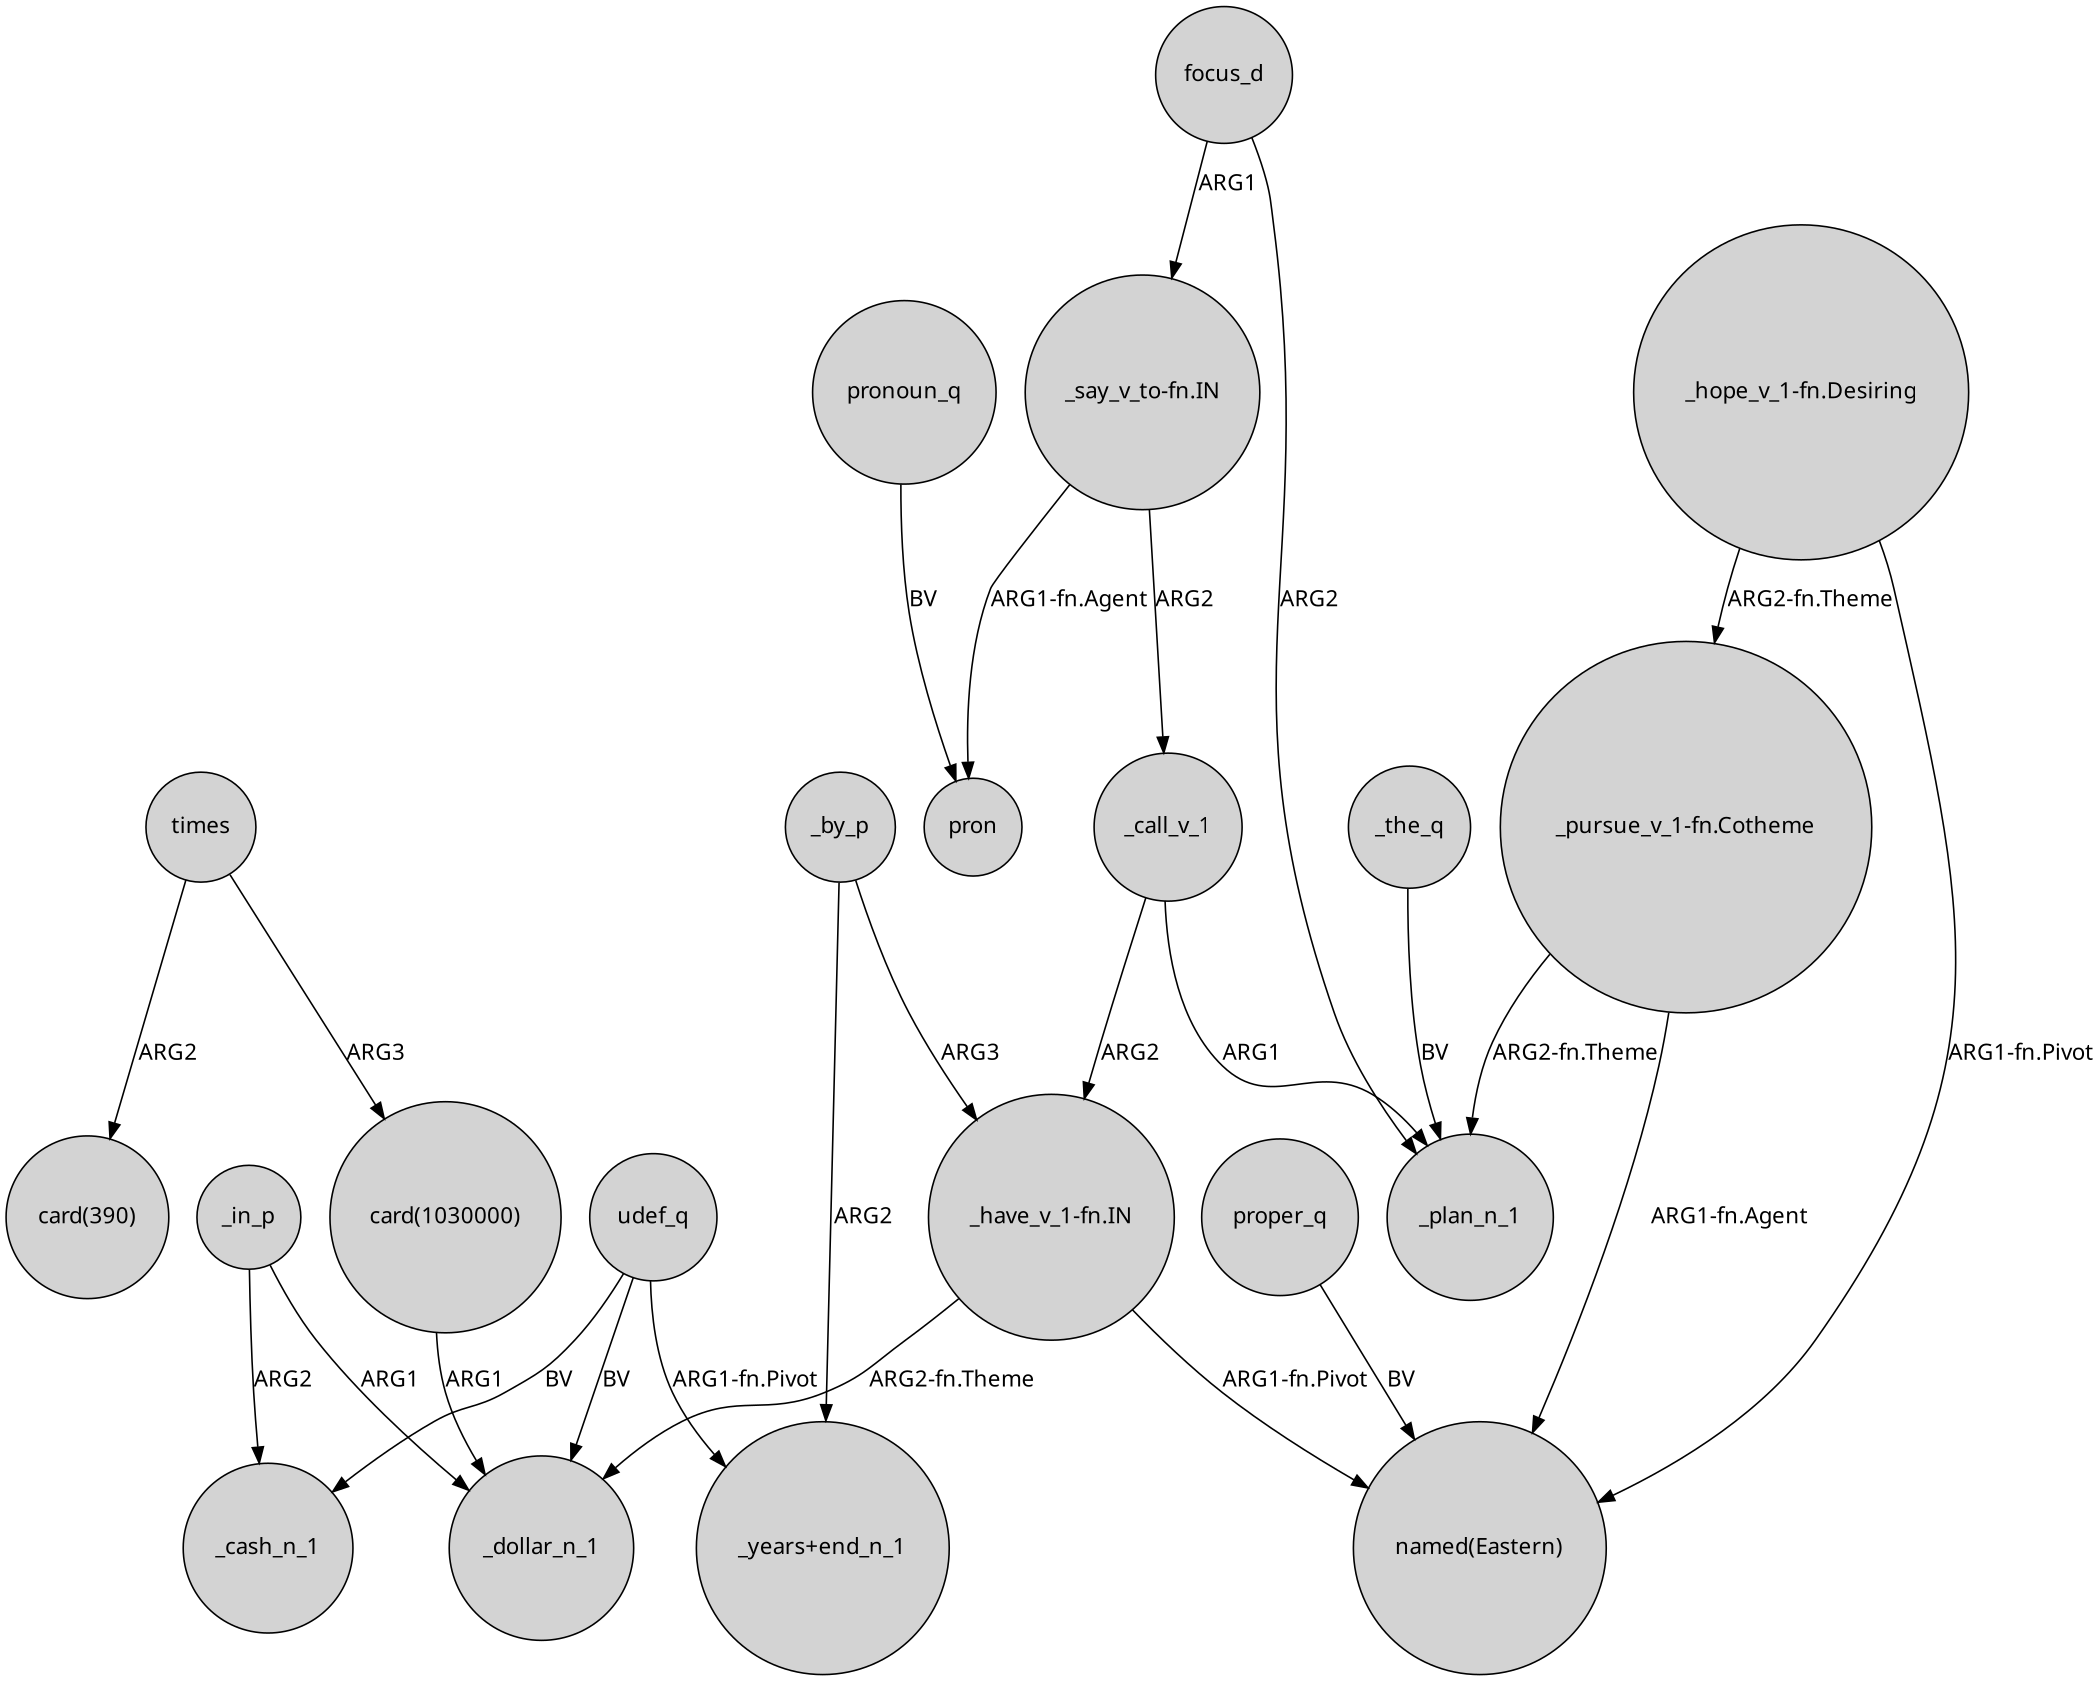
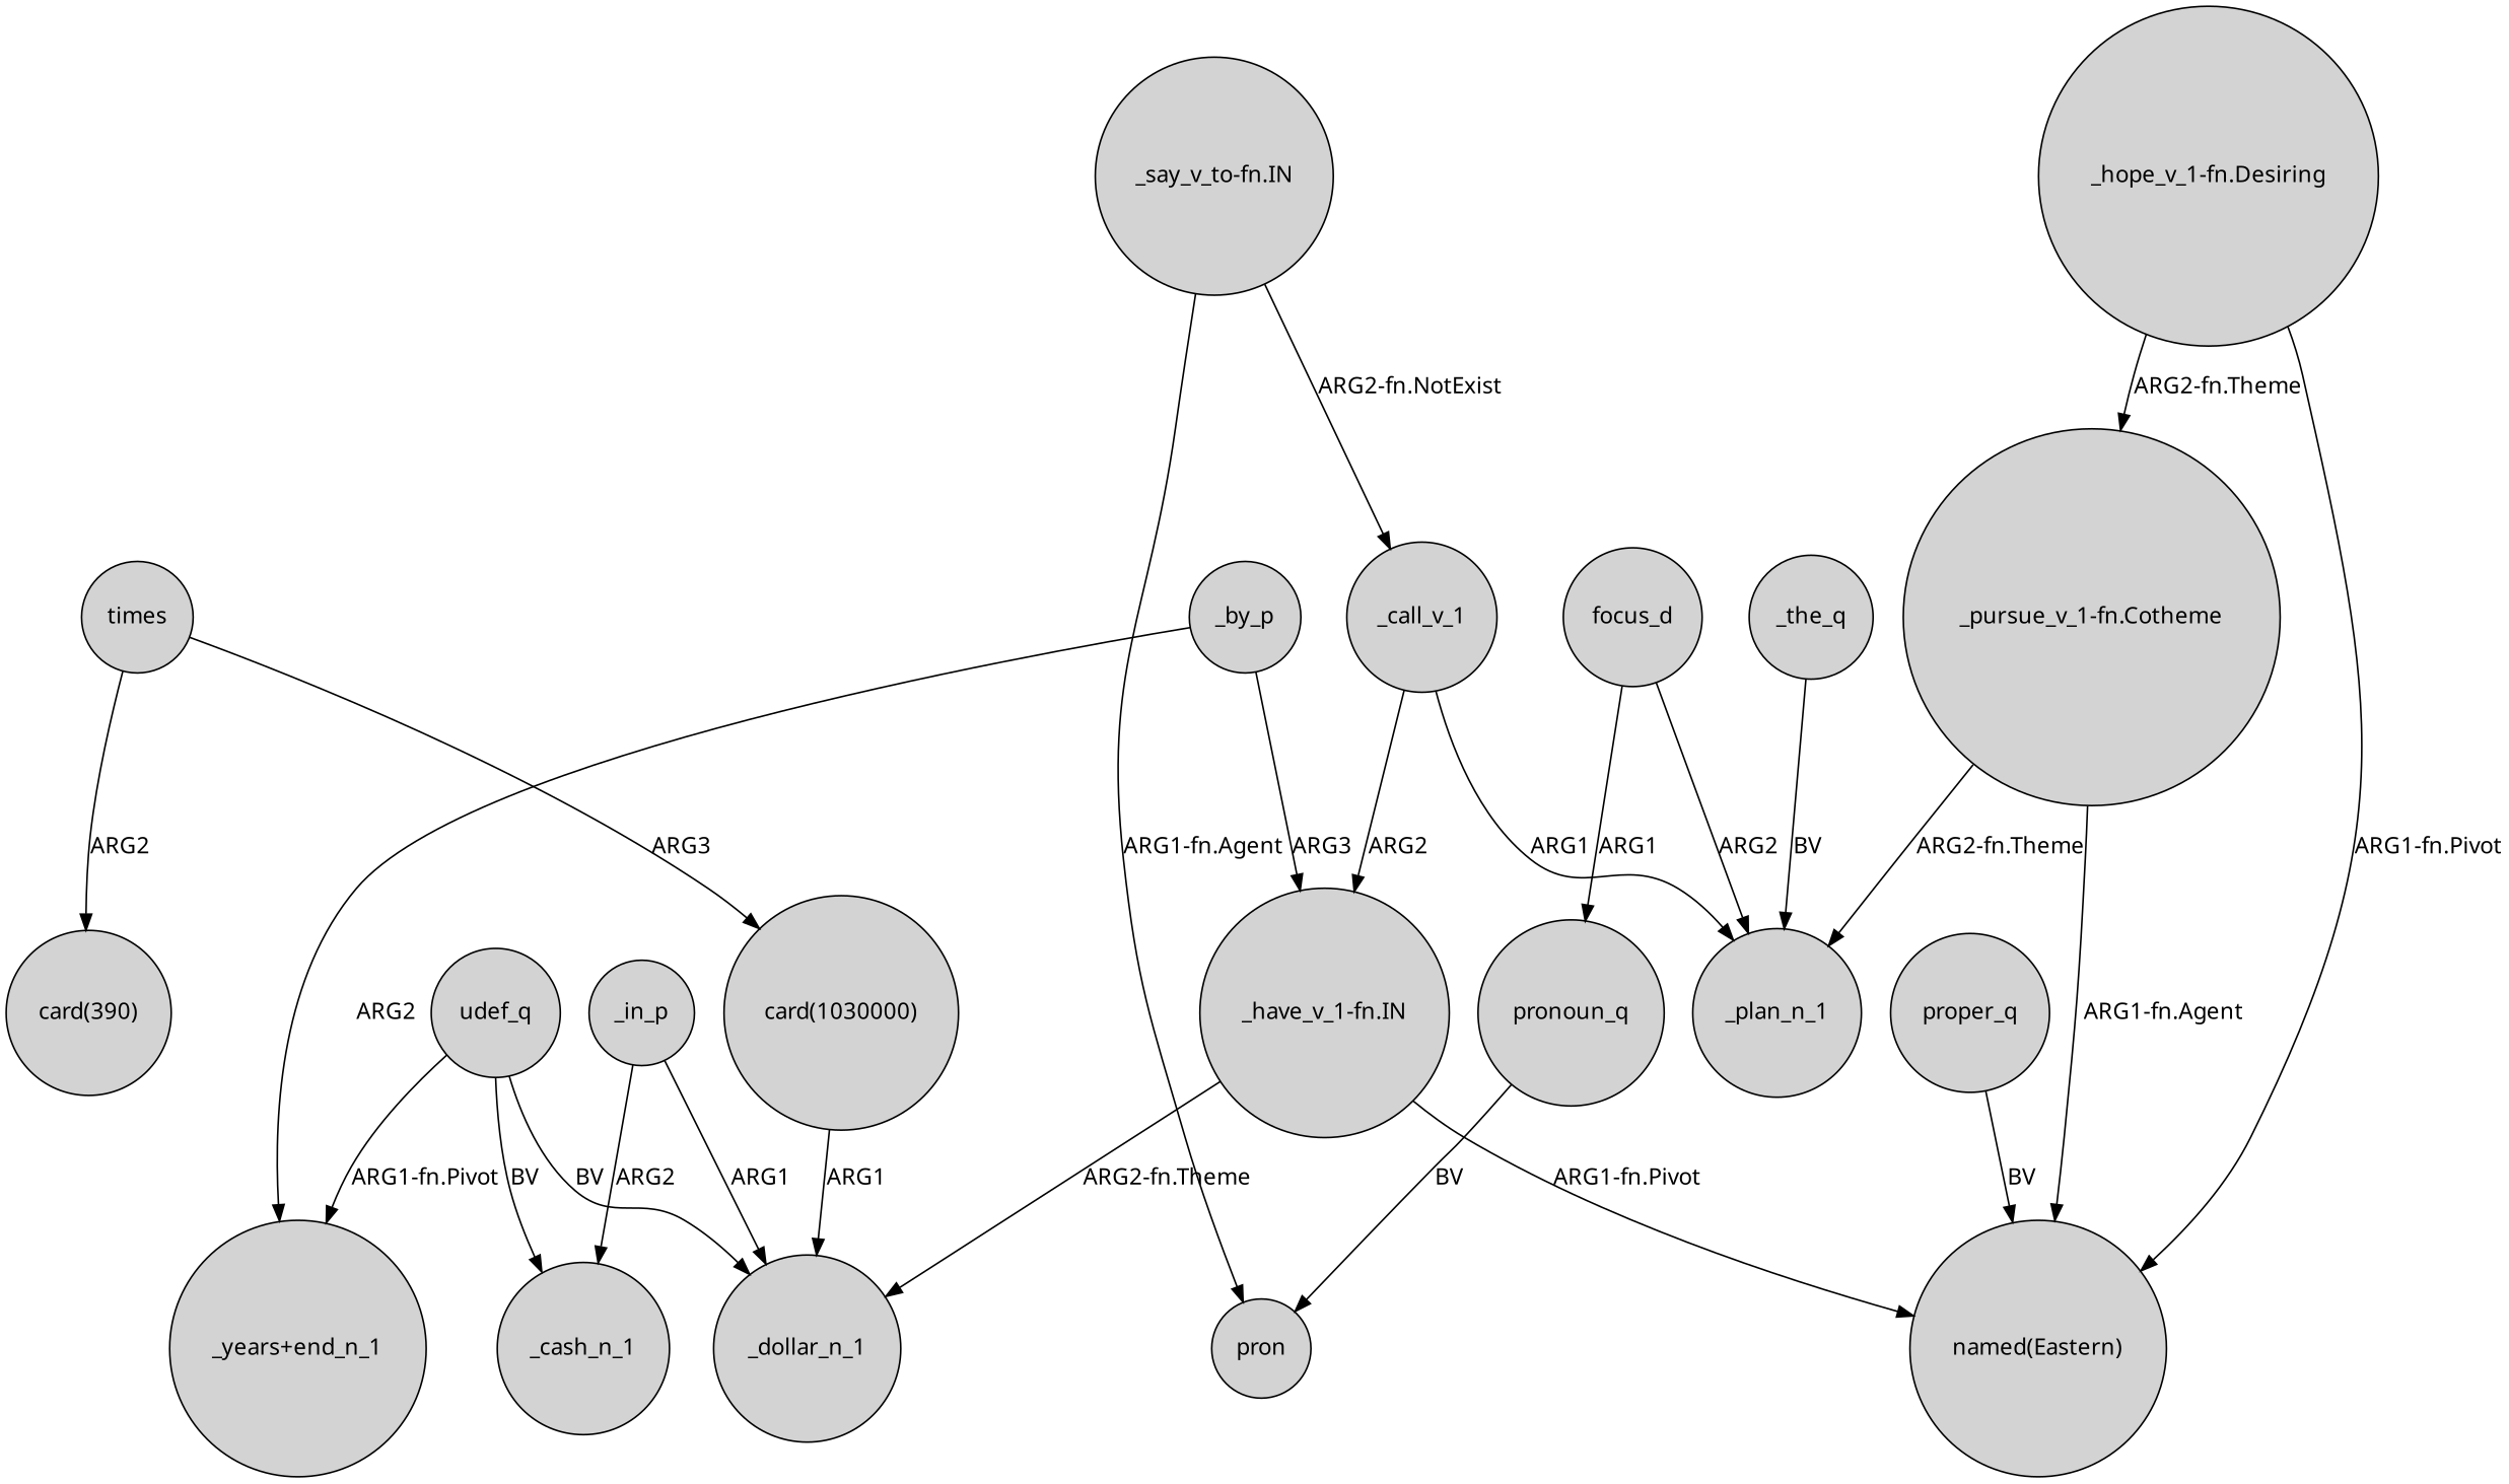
  digraph {
    fontname="Noto Sans"
    node [fontname="Noto Sans" shape=circle style=filled]
    edge [fontname="Noto Sans"]
    focus_d
    _plan_n_1
    "_say_v_to-fn.IN"
    _call_v_1
    pron
    n6 [label="card(1030000)"]
    _dollar_n_1
    "_hope_v_1-fn.Desiring"
    "named(Eastern)"
    "_pursue_v_1-fn.Cotheme"
    udef_q
    _cash_n_1
    "_years+end_n_1"
    _by_p
    "_have_v_1-fn.IN"
    _the_q
    times
    "card(390)"
    proper_q
    pronoun_q
    _in_p
    focus_d -> _plan_n_1 [label=ARG2]
-   focus_d -> "_say_v_to-fn.IN" [label=ARG1]
-   "_say_v_to-fn.IN" -> _call_v_1 [label=ARG2]
+   focus_d -> pronoun_q [label=ARG1]
+   "_say_v_to-fn.IN" -> _call_v_1 [label="ARG2-fn.NotExist"]
    "_say_v_to-fn.IN" -> pron [label="ARG1-fn.Agent"]
    _call_v_1 -> _plan_n_1 [label=ARG1]
    _call_v_1 -> "_have_v_1-fn.IN" [label=ARG2]
    n6 -> _dollar_n_1 [label=ARG1]
    "_hope_v_1-fn.Desiring" -> "named(Eastern)" [label="ARG1-fn.Pivot"]
    "_hope_v_1-fn.Desiring" -> "_pursue_v_1-fn.Cotheme" [label="ARG2-fn.Theme"]
    "_pursue_v_1-fn.Cotheme" -> _plan_n_1 [label="ARG2-fn.Theme"]
    "_pursue_v_1-fn.Cotheme" -> "named(Eastern)" [label="ARG1-fn.Agent"]
    udef_q -> _dollar_n_1 [label=BV]
    udef_q -> _cash_n_1 [label=BV]
    udef_q -> "_years+end_n_1" [label="ARG1-fn.Pivot"]
    _by_p -> "_years+end_n_1" [label=ARG2]
    _by_p -> "_have_v_1-fn.IN" [label=ARG3]
    "_have_v_1-fn.IN" -> _dollar_n_1 [label="ARG2-fn.Theme"]
    "_have_v_1-fn.IN" -> "named(Eastern)" [label="ARG1-fn.Pivot"]
    _the_q -> _plan_n_1 [label=BV]
    times -> n6 [label=ARG3]
    times -> "card(390)" [label=ARG2]
    proper_q -> "named(Eastern)" [label=BV]
    pronoun_q -> pron [label=BV]
    _in_p -> _dollar_n_1 [label=ARG1]
    _in_p -> _cash_n_1 [label=ARG2]
  }
